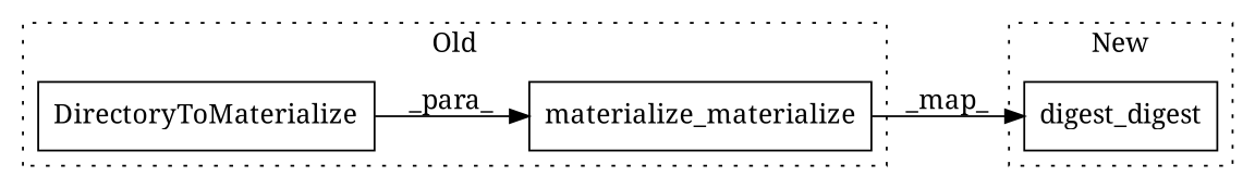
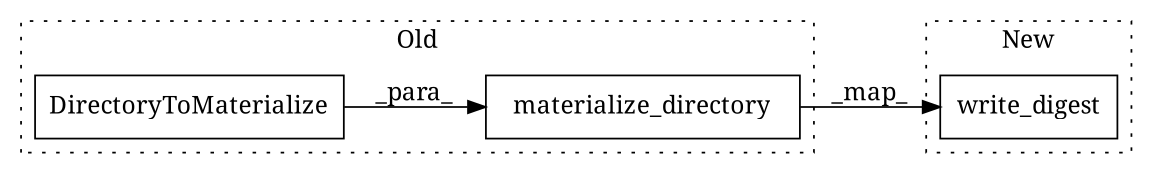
  digraph {
    fontname="Noto Serif"
    rankdir=LR
    node [a=32 fontname="Noto Serif" shape=box]
    edge [fontname="Noto Serif"]
    n1 [l="23,1" label=DirectoryToMaterialize s="1681,1758"]
-   n2 [l="22,1" label=materialize_materialize s="1659,1759"]
-   n3 [l="13,1" label=digest_digest s="1612,1679"]
+   n2 [l="22,1" label=materialize_directory s="1659,1759"]
+   n3 [l="13,1" label=write_digest s="1612,1679"]
    subgraph cluster_1 {
      label=Old
      style=dotted
      n1
      n2
    }
    subgraph cluster_2 {
      label=New
      style=dotted
      n3
    }
    n1 -> n2 [label=_para_]
    n2 -> n3 [label=_map_]
  }
